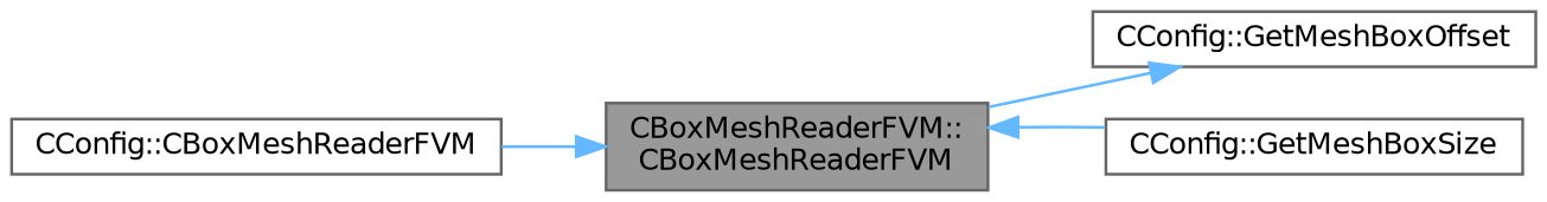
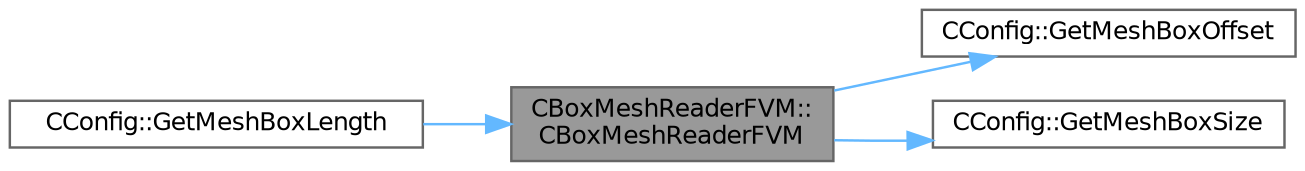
  digraph {
    fontname="DejaVu Sans"
    rankdir=LR
    node [color=grey40 fillcolor=white fontname="DejaVu Sans" fontsize=10 shape=box style=filled]
    edge [color=steelblue1 fontname="DejaVu Sans" fontsize=10 labelfontname=Helvetica labelfontsize=10 style=solid]
    n1 [color=gray40 fillcolor=grey60 fontcolor=black height=0.2 label="CBoxMeshReaderFVM::\lCBoxMeshReaderFVM" width=0.4]
    n2 [height=0.2 label="CConfig::GetMeshBoxOffset" width=0.4]
    n3 [height=0.2 label="CConfig::GetMeshBoxSize" width=0.4]
-   n4 [height=0.2 label="CConfig::CBoxMeshReaderFVM" width=0.4]
+   n4 [height=0.2 label="CConfig::GetMeshBoxLength" width=0.4]
    n1 -> n2
-   n3 -> n1
+   n1 -> n3
    n4 -> n1
  }
